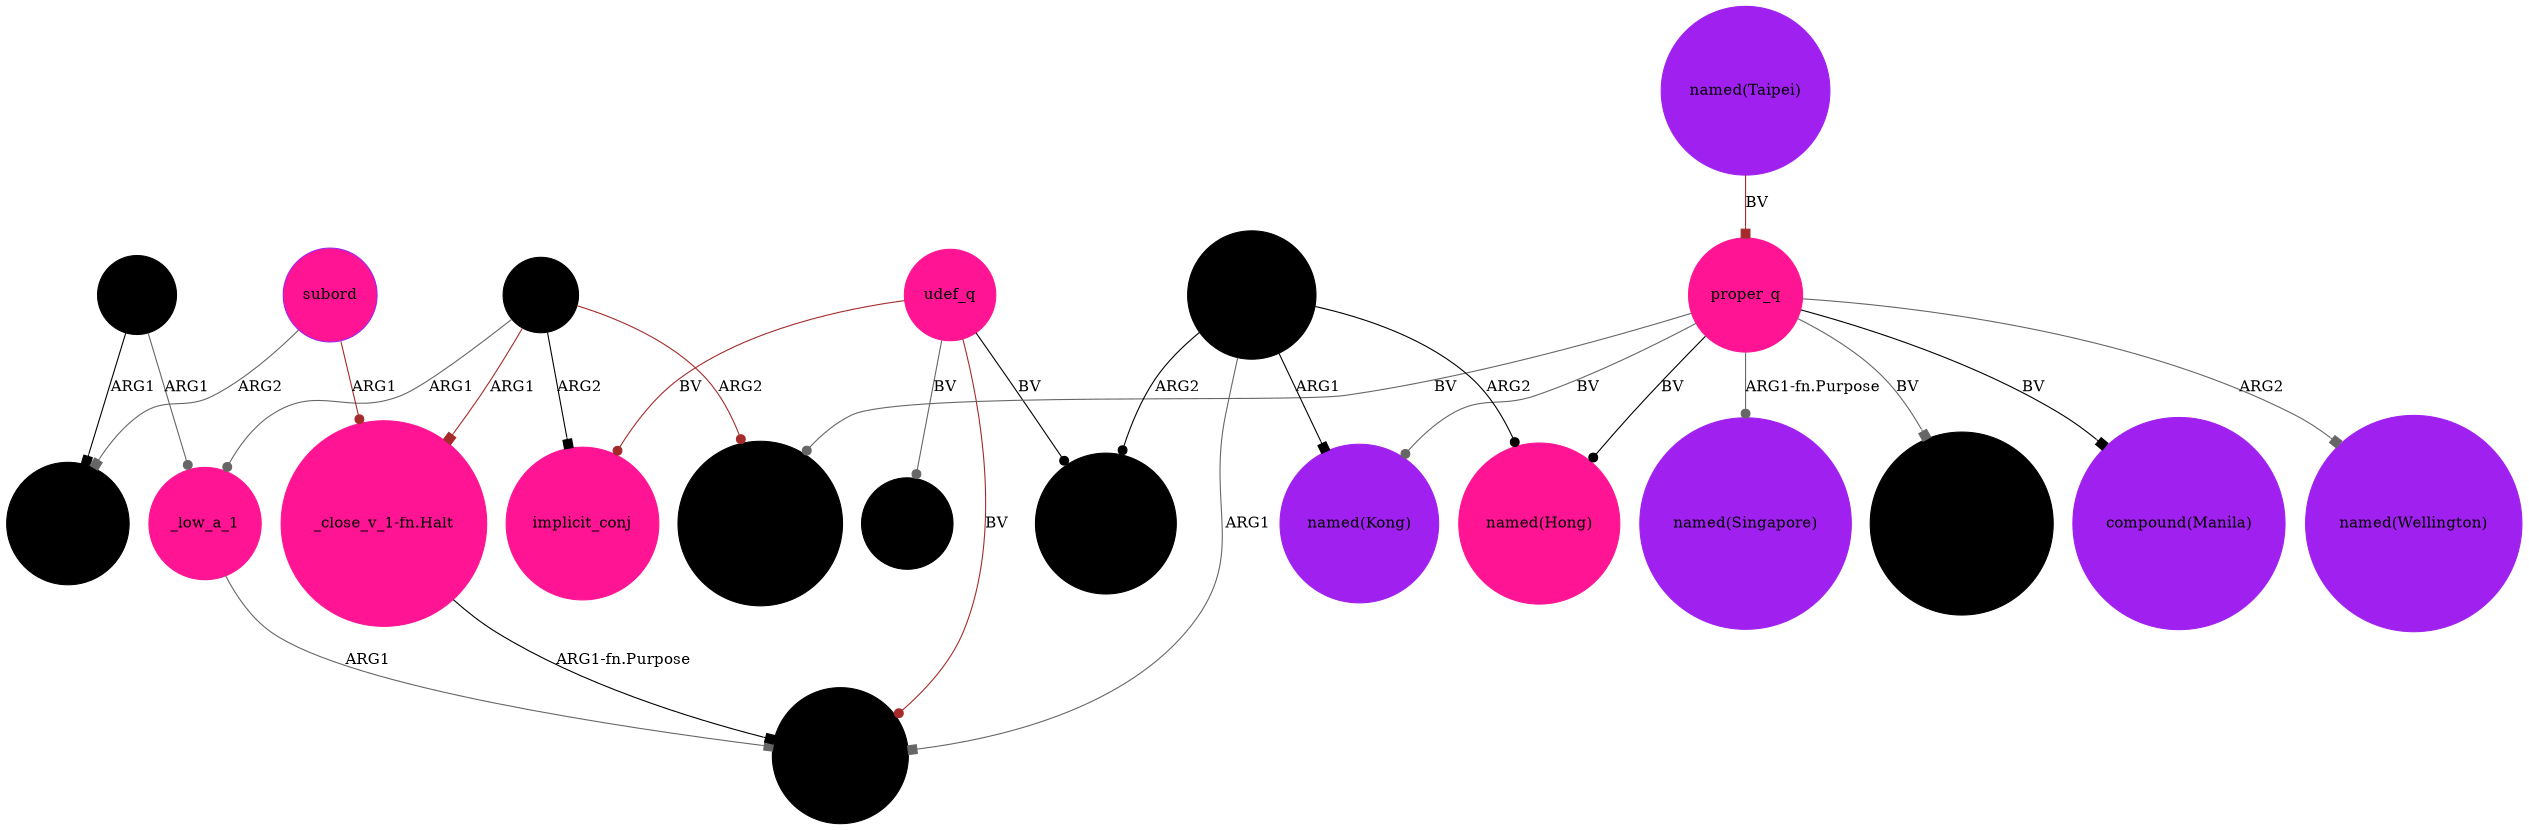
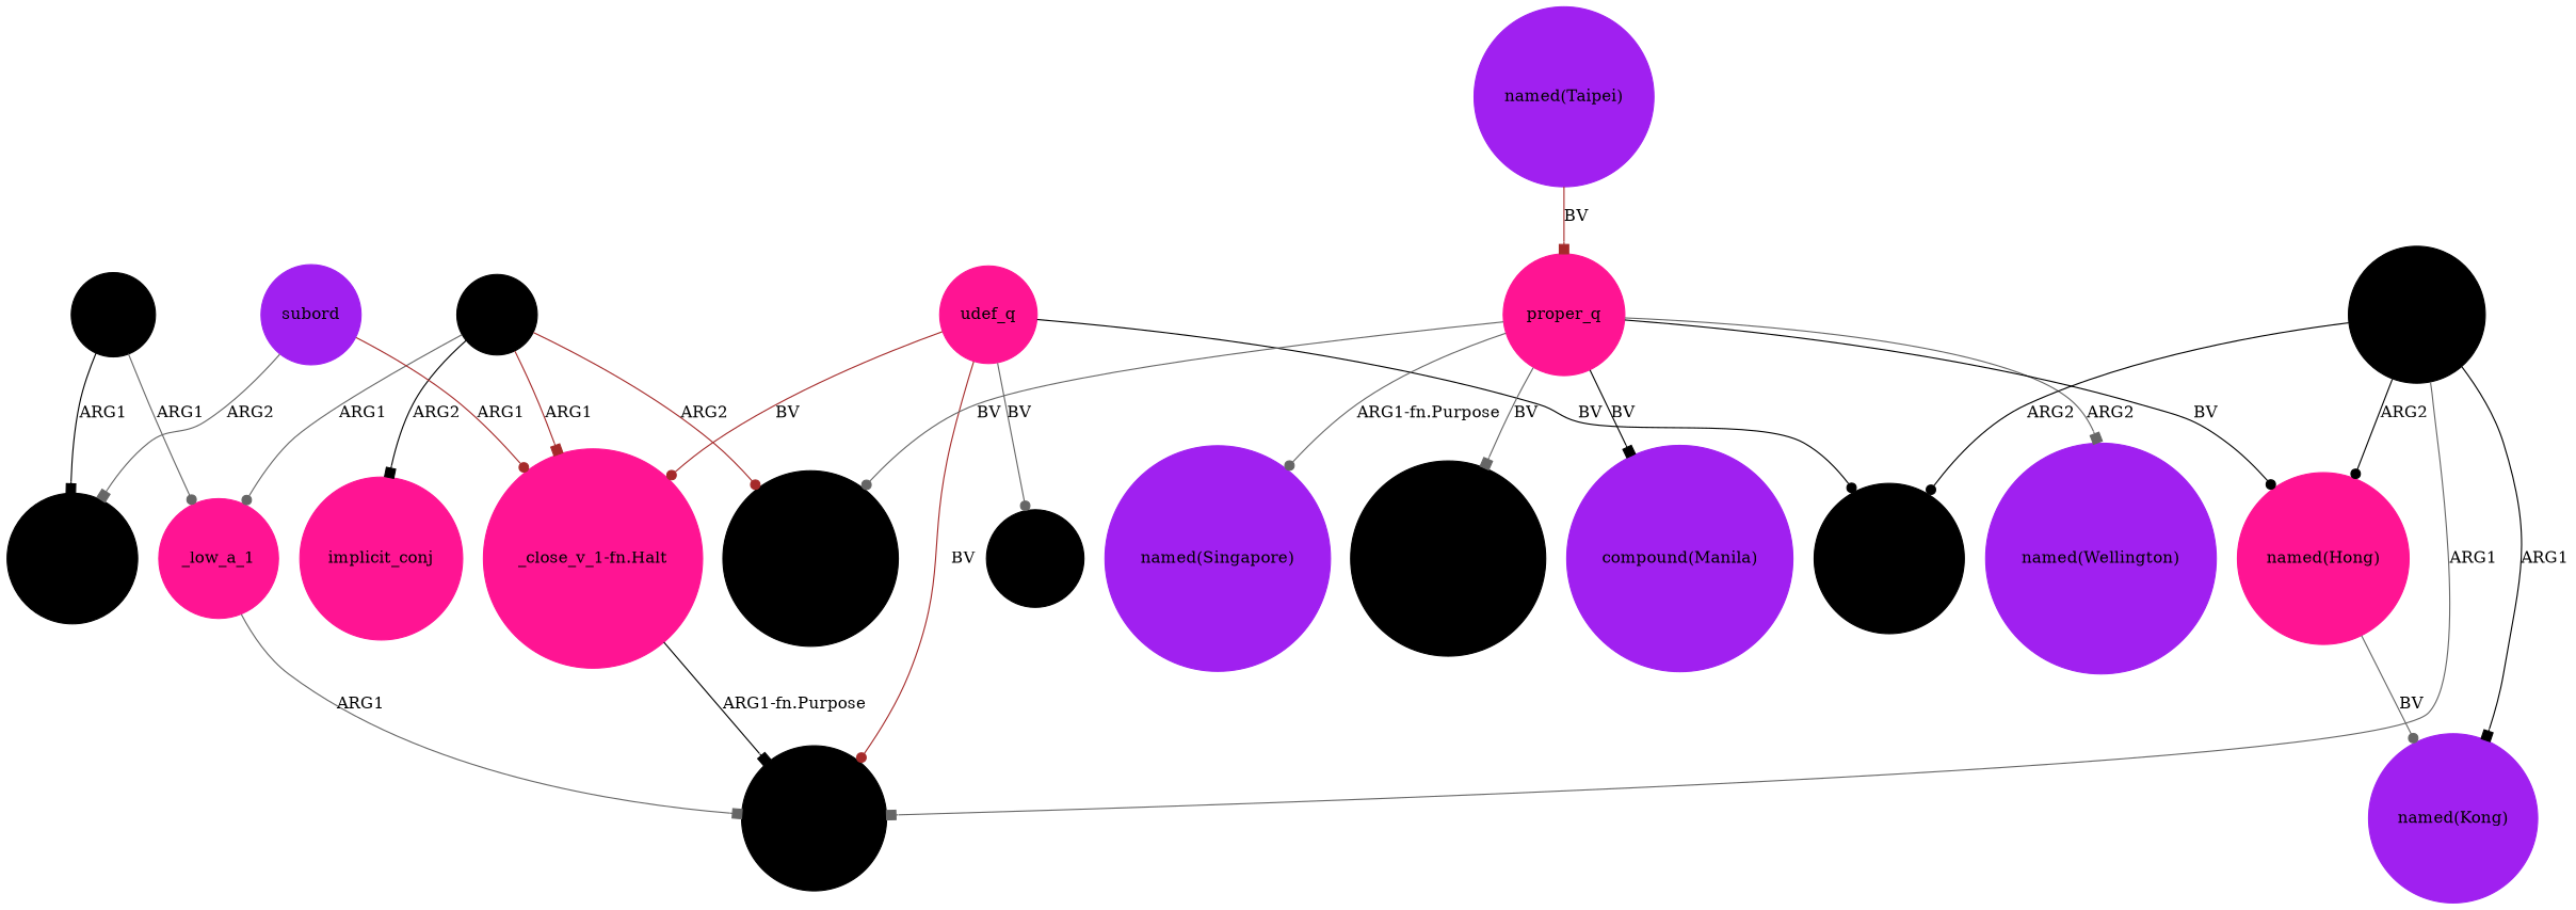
  digraph {
    node [color=black shape=circle style=filled]
    edge [arrowhead=dot color=gray40]
    _low_a_1 [color=deeppink]
    comp
    _high_a_1
    _price_n_of
    _in_p
    "_close_v_1-fn.Halt" [color=deeppink]
    implicit_conj [color=deeppink]
    "named(Seoul)"
    udef_q [color=deeppink]
    _and_c
    _share_n_of
-   subord [color=purple fillcolor=deeppink]
+   subord [color=purple]
    proper_q [color=deeppink]
    "named(Wellington)" [color=purple]
    "named(Singapore)" [color=purple]
    "named(Sydney)"
    n17 [color=purple label="compound(Manila)"]
    "named(Kong)" [color=purple]
    "named(Hong)" [color=deeppink]
    "named(Taipei)" [color=purple]
    compound
    _low_a_1 -> _price_n_of [arrowhead=box label=ARG1]
    comp -> _low_a_1 [label=ARG1]
    comp -> _high_a_1 [arrowhead=box color=black label=ARG1]
    _in_p -> _low_a_1 [label=ARG1]
    _in_p -> "_close_v_1-fn.Halt" [arrowhead=box color=brown label=ARG1]
    _in_p -> implicit_conj [arrowhead=box color=black label=ARG2]
    _in_p -> "named(Seoul)" [color=brown label=ARG2]
    "_close_v_1-fn.Halt" -> _price_n_of [arrowhead=box color=black label="ARG1-fn.Purpose"]
    udef_q -> _price_n_of [color=brown label=BV]
-   udef_q -> implicit_conj [color=brown label=BV]
+   udef_q -> "_close_v_1-fn.Halt" [color=brown label=BV]
    udef_q -> _and_c [label=BV]
    udef_q -> _share_n_of [color=black label=BV]
    subord -> _high_a_1 [arrowhead=box label=ARG2]
    subord -> "_close_v_1-fn.Halt" [color=brown label=ARG1]
    proper_q -> "named(Seoul)" [label=BV]
    proper_q -> "named(Wellington)" [arrowhead=box label=ARG2]
    proper_q -> "named(Singapore)" [label="ARG1-fn.Purpose"]
    proper_q -> "named(Sydney)" [arrowhead=box label=BV]
    proper_q -> n17 [arrowhead=box color=black label=BV]
-   proper_q -> "named(Kong)" [label=BV]
+   "named(Hong)" -> "named(Kong)" [label=BV]
    proper_q -> "named(Hong)" [color=black label=BV]
    "named(Taipei)" -> proper_q [arrowhead=box color=brown label=BV]
    compound -> _price_n_of [arrowhead=box label=ARG1]
    compound -> _share_n_of [color=black label=ARG2]
    compound -> "named(Kong)" [arrowhead=box color=black label=ARG1]
    compound -> "named(Hong)" [color=black label=ARG2]
  }
